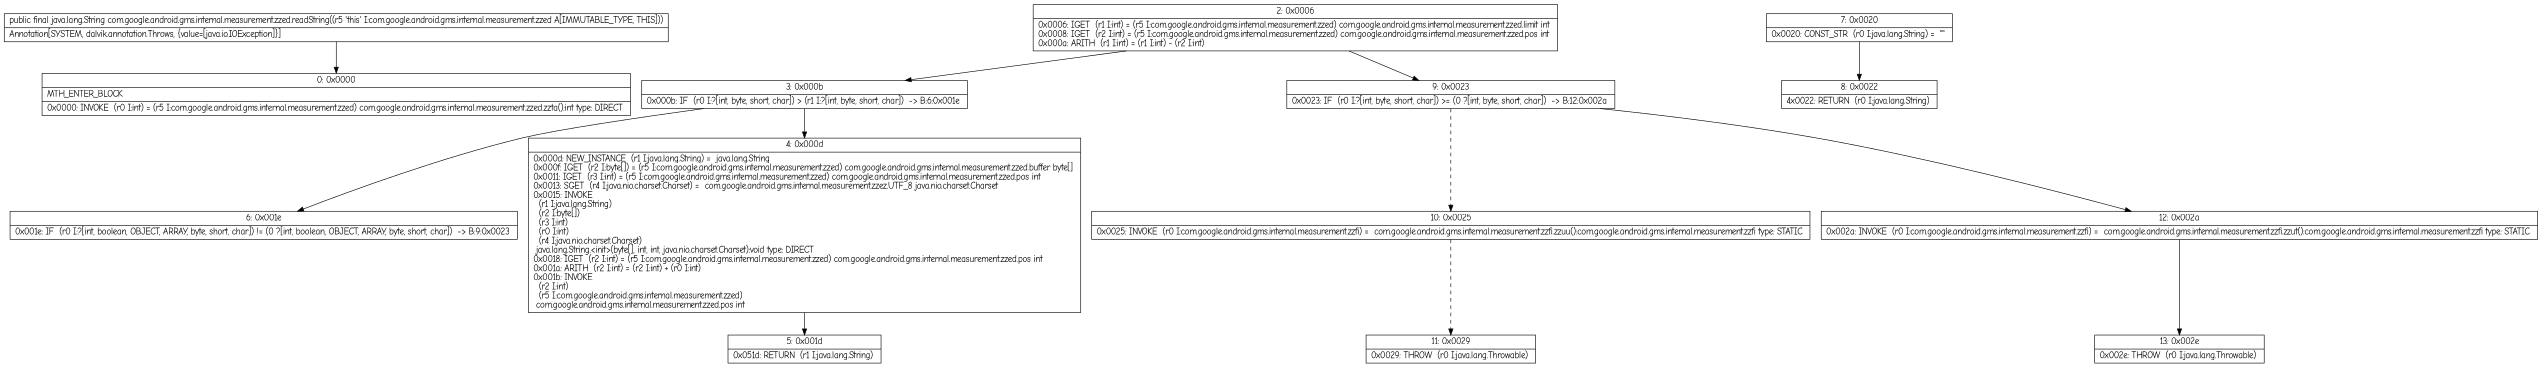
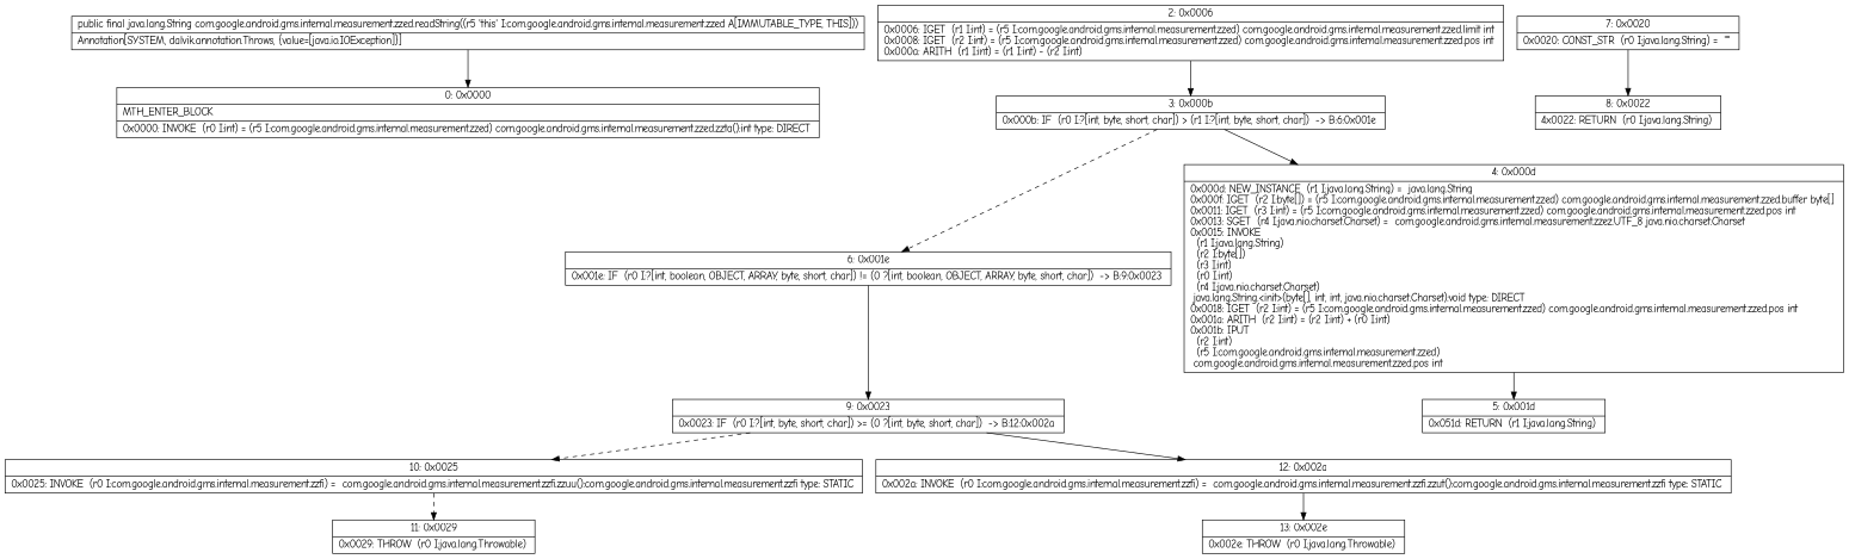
  digraph {
    fontname="Comic Neue"
    node [fontname="Comic Neue" shape=record]
    edge [fontname="Comic Neue"]
    n1 [label="{0\:\ 0x0000|MTH_ENTER_BLOCK\l|0x0000: INVOKE  (r0 I:int) = (r5 I:com.google.android.gms.internal.measurement.zzed) com.google.android.gms.internal.measurement.zzed.zzta():int type: DIRECT \l}"]
    n2 [label="{2\:\ 0x0006|0x0006: IGET  (r1 I:int) = (r5 I:com.google.android.gms.internal.measurement.zzed) com.google.android.gms.internal.measurement.zzed.limit int \l0x0008: IGET  (r2 I:int) = (r5 I:com.google.android.gms.internal.measurement.zzed) com.google.android.gms.internal.measurement.zzed.pos int \l0x000a: ARITH  (r1 I:int) = (r1 I:int) \- (r2 I:int) \l}"]
    n3 [label="{3\:\ 0x000b|0x000b: IF  (r0 I:?[int, byte, short, char]) \> (r1 I:?[int, byte, short, char])  \-\> B:6:0x001e \l}"]
    n4 [label="{6\:\ 0x001e|0x001e: IF  (r0 I:?[int, boolean, OBJECT, ARRAY, byte, short, char]) != (0 ?[int, boolean, OBJECT, ARRAY, byte, short, char])  \-\> B:9:0x0023 \l}"]
    n5 [label="{9\:\ 0x0023|0x0023: IF  (r0 I:?[int, byte, short, char]) \>= (0 ?[int, byte, short, char])  \-\> B:12:0x002a \l}"]
-   n6 [label="{4\:\ 0x000d|0x000d: NEW_INSTANCE  (r1 I:java.lang.String) =  java.lang.String \l0x000f: IGET  (r2 I:byte[]) = (r5 I:com.google.android.gms.internal.measurement.zzed) com.google.android.gms.internal.measurement.zzed.buffer byte[] \l0x0011: IGET  (r3 I:int) = (r5 I:com.google.android.gms.internal.measurement.zzed) com.google.android.gms.internal.measurement.zzed.pos int \l0x0013: SGET  (r4 I:java.nio.charset.Charset) =  com.google.android.gms.internal.measurement.zzez.UTF_8 java.nio.charset.Charset \l0x0015: INVOKE  \l  (r1 I:java.lang.String)\l  (r2 I:byte[])\l  (r3 I:int)\l  (r0 I:int)\l  (r4 I:java.nio.charset.Charset)\l java.lang.String.\<init\>(byte[], int, int, java.nio.charset.Charset):void type: DIRECT \l0x0018: IGET  (r2 I:int) = (r5 I:com.google.android.gms.internal.measurement.zzed) com.google.android.gms.internal.measurement.zzed.pos int \l0x001a: ARITH  (r2 I:int) = (r2 I:int) + (r0 I:int) \l0x001b: INVOKE  \l  (r2 I:int)\l  (r5 I:com.google.android.gms.internal.measurement.zzed)\l com.google.android.gms.internal.measurement.zzed.pos int \l}"]
+   n6 [label="{4\:\ 0x000d|0x000d: NEW_INSTANCE  (r1 I:java.lang.String) =  java.lang.String \l0x000f: IGET  (r2 I:byte[]) = (r5 I:com.google.android.gms.internal.measurement.zzed) com.google.android.gms.internal.measurement.zzed.buffer byte[] \l0x0011: IGET  (r3 I:int) = (r5 I:com.google.android.gms.internal.measurement.zzed) com.google.android.gms.internal.measurement.zzed.pos int \l0x0013: SGET  (r4 I:java.nio.charset.Charset) =  com.google.android.gms.internal.measurement.zzez.UTF_8 java.nio.charset.Charset \l0x0015: INVOKE  \l  (r1 I:java.lang.String)\l  (r2 I:byte[])\l  (r3 I:int)\l  (r0 I:int)\l  (r4 I:java.nio.charset.Charset)\l java.lang.String.\<init\>(byte[], int, int, java.nio.charset.Charset):void type: DIRECT \l0x0018: IGET  (r2 I:int) = (r5 I:com.google.android.gms.internal.measurement.zzed) com.google.android.gms.internal.measurement.zzed.pos int \l0x001a: ARITH  (r2 I:int) = (r2 I:int) + (r0 I:int) \l0x001b: IPUT  \l  (r2 I:int)\l  (r5 I:com.google.android.gms.internal.measurement.zzed)\l com.google.android.gms.internal.measurement.zzed.pos int \l}"]
    n7 [label="{5\:\ 0x001d|0x051d: RETURN  (r1 I:java.lang.String) \l}"]
    n8 [label="{7\:\ 0x0020|0x0020: CONST_STR  (r0 I:java.lang.String) =  \"\" \l}"]
    n9 [label="{8\:\ 0x0022|4x0022: RETURN  (r0 I:java.lang.String) \l}"]
    n10 [label="{10\:\ 0x0025|0x0025: INVOKE  (r0 I:com.google.android.gms.internal.measurement.zzfi) =  com.google.android.gms.internal.measurement.zzfi.zzuu():com.google.android.gms.internal.measurement.zzfi type: STATIC \l}"]
    n11 [label="{12\:\ 0x002a|0x002a: INVOKE  (r0 I:com.google.android.gms.internal.measurement.zzfi) =  com.google.android.gms.internal.measurement.zzfi.zzut():com.google.android.gms.internal.measurement.zzfi type: STATIC \l}"]
    n12 [label="{11\:\ 0x0029|0x0029: THROW  (r0 I:java.lang.Throwable) \l}"]
    n13 [label="{13\:\ 0x002e|0x002e: THROW  (r0 I:java.lang.Throwable) \l}"]
    n14 [label="{public final java.lang.String com.google.android.gms.internal.measurement.zzed.readString((r5 'this' I:com.google.android.gms.internal.measurement.zzed A[IMMUTABLE_TYPE, THIS]))  | Annotation[SYSTEM, dalvik.annotation.Throws, \{value=[java.io.IOException]\}]\l}"]
    n2 -> n3
-   n3 -> n4
+   n3 -> n4 [style=dashed]
    n3 -> n6 [style=solid]
-   n2 -> n5
+   n4 -> n5
    n5 -> n10 [style=dashed]
    n5 -> n11
    n6 -> n7
    n8 -> n9
    n10 -> n12 [style=dashed]
    n11 -> n13
    n14 -> n1
  }
